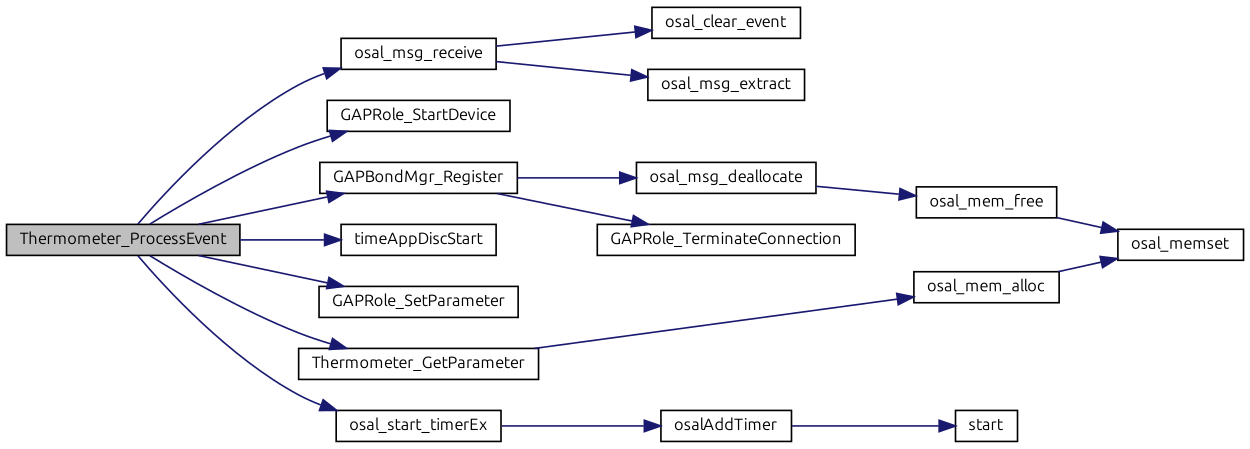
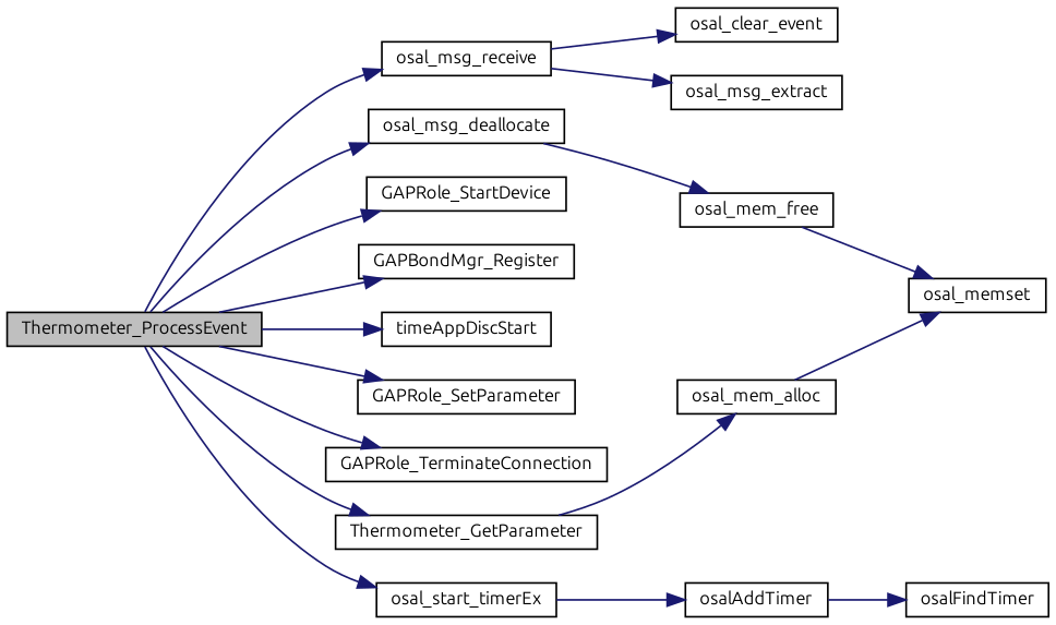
  digraph {
    fontname=Ubuntu
    rankdir=LR
    node [color=black fillcolor=white fontname=Ubuntu fontsize=10 shape=record style=filled]
    edge [color=midnightblue fontname=Ubuntu fontsize=10 labelfontname=Helvetica labelfontsize=10 style=solid]
    n1 [fillcolor=grey75 fontcolor=black height=0.2 label=Thermometer_ProcessEvent width=0.4]
    n2 [height=0.2 label=osal_msg_receive width=0.4]
    n3 [height=0.2 label=osal_msg_deallocate width=0.4]
    n4 [height=0.2 label=GAPRole_StartDevice width=0.4]
    n5 [height=0.2 label=GAPBondMgr_Register width=0.4]
    n6 [height=0.2 label=timeAppDiscStart width=0.4]
    n7 [height=0.2 label=GAPRole_SetParameter width=0.4]
    n8 [height=0.2 label=GAPRole_TerminateConnection width=0.4]
    n9 [height=0.2 label=Thermometer_GetParameter width=0.4]
    n10 [height=0.2 label=osal_start_timerEx width=0.4]
    n11 [height=0.2 label=osal_clear_event width=0.4]
    n12 [height=0.2 label=osal_msg_extract width=0.4]
    n13 [height=0.2 label=osal_mem_free width=0.4]
    n14 [height=0.2 label=osal_mem_alloc width=0.4]
    n15 [height=0.2 label=osalAddTimer width=0.4]
    n16 [height=0.2 label=osal_memset width=0.4]
-   n17 [height=0.2 label=start width=0.4]
+   n17 [height=0.2 label=osalFindTimer width=0.4]
    n1 -> n2
-   n5 -> n3
+   n1 -> n3
    n1 -> n4
    n1 -> n5
    n1 -> n6
    n1 -> n7
-   n5 -> n8
+   n1 -> n8
    n1 -> n9
    n1 -> n10
    n2 -> n11
    n2 -> n12
    n3 -> n13
    n9 -> n14
    n10 -> n15
    n13 -> n16
    n14 -> n16
    n15 -> n17
  }
